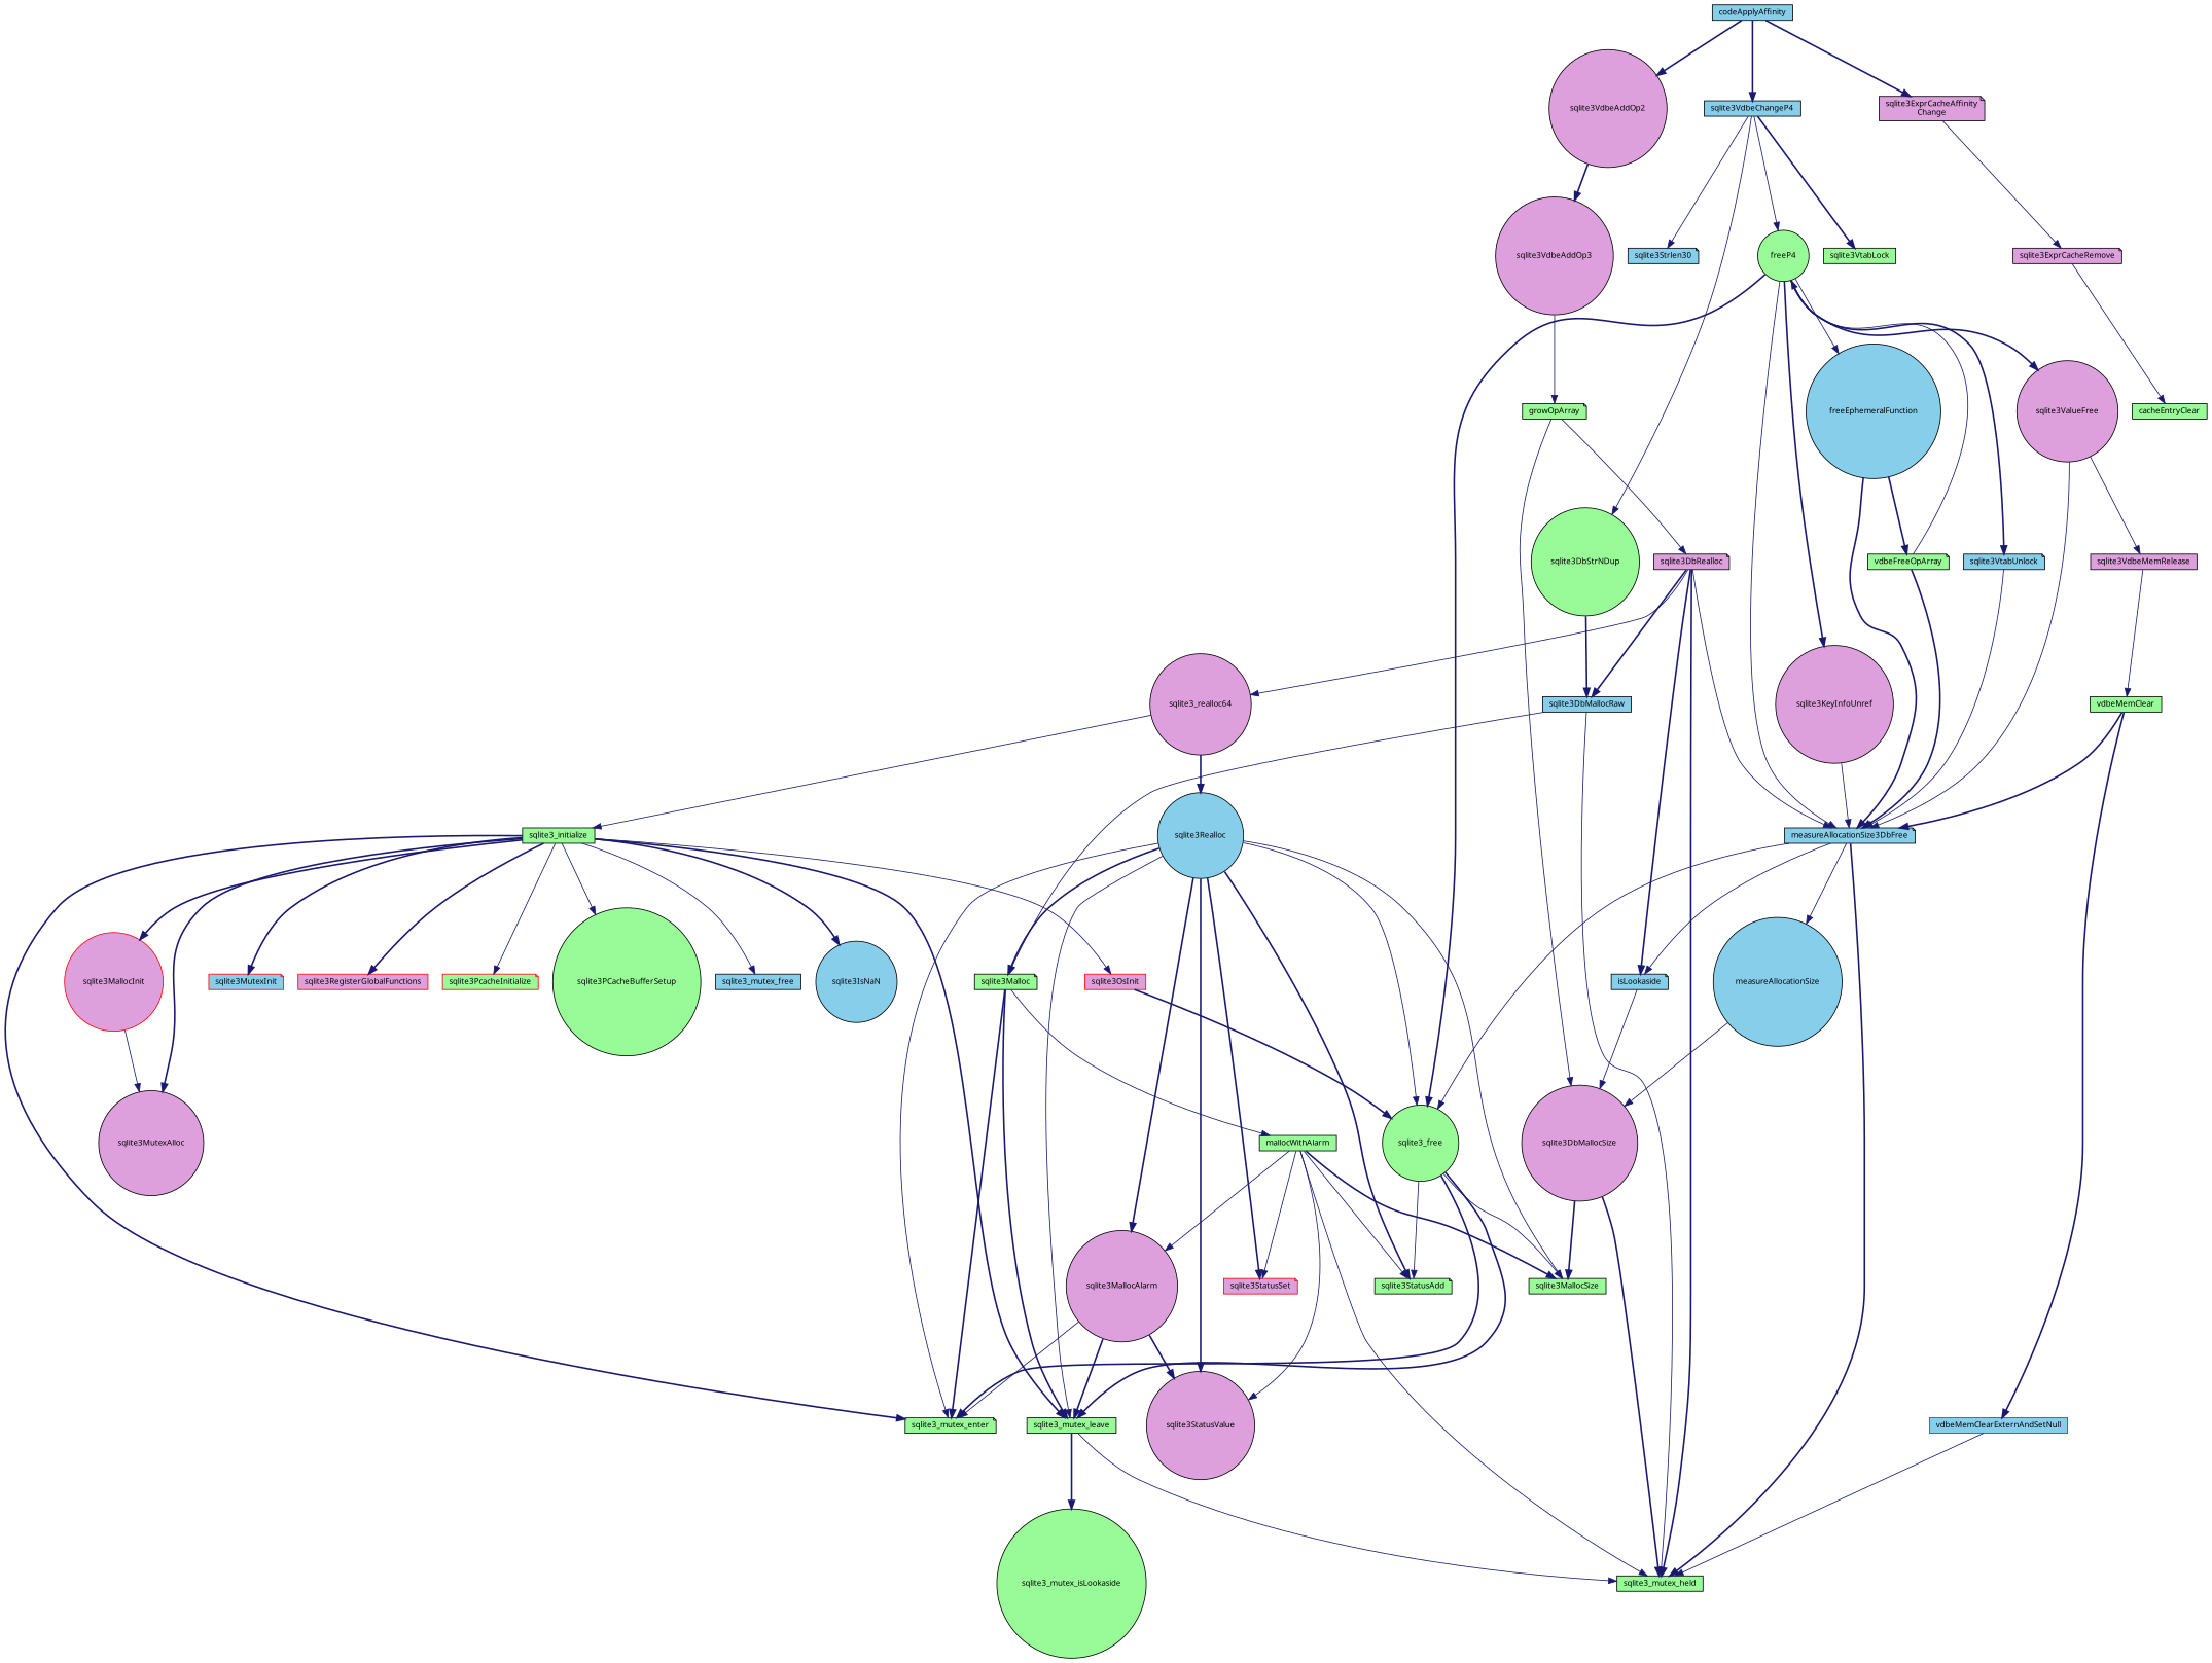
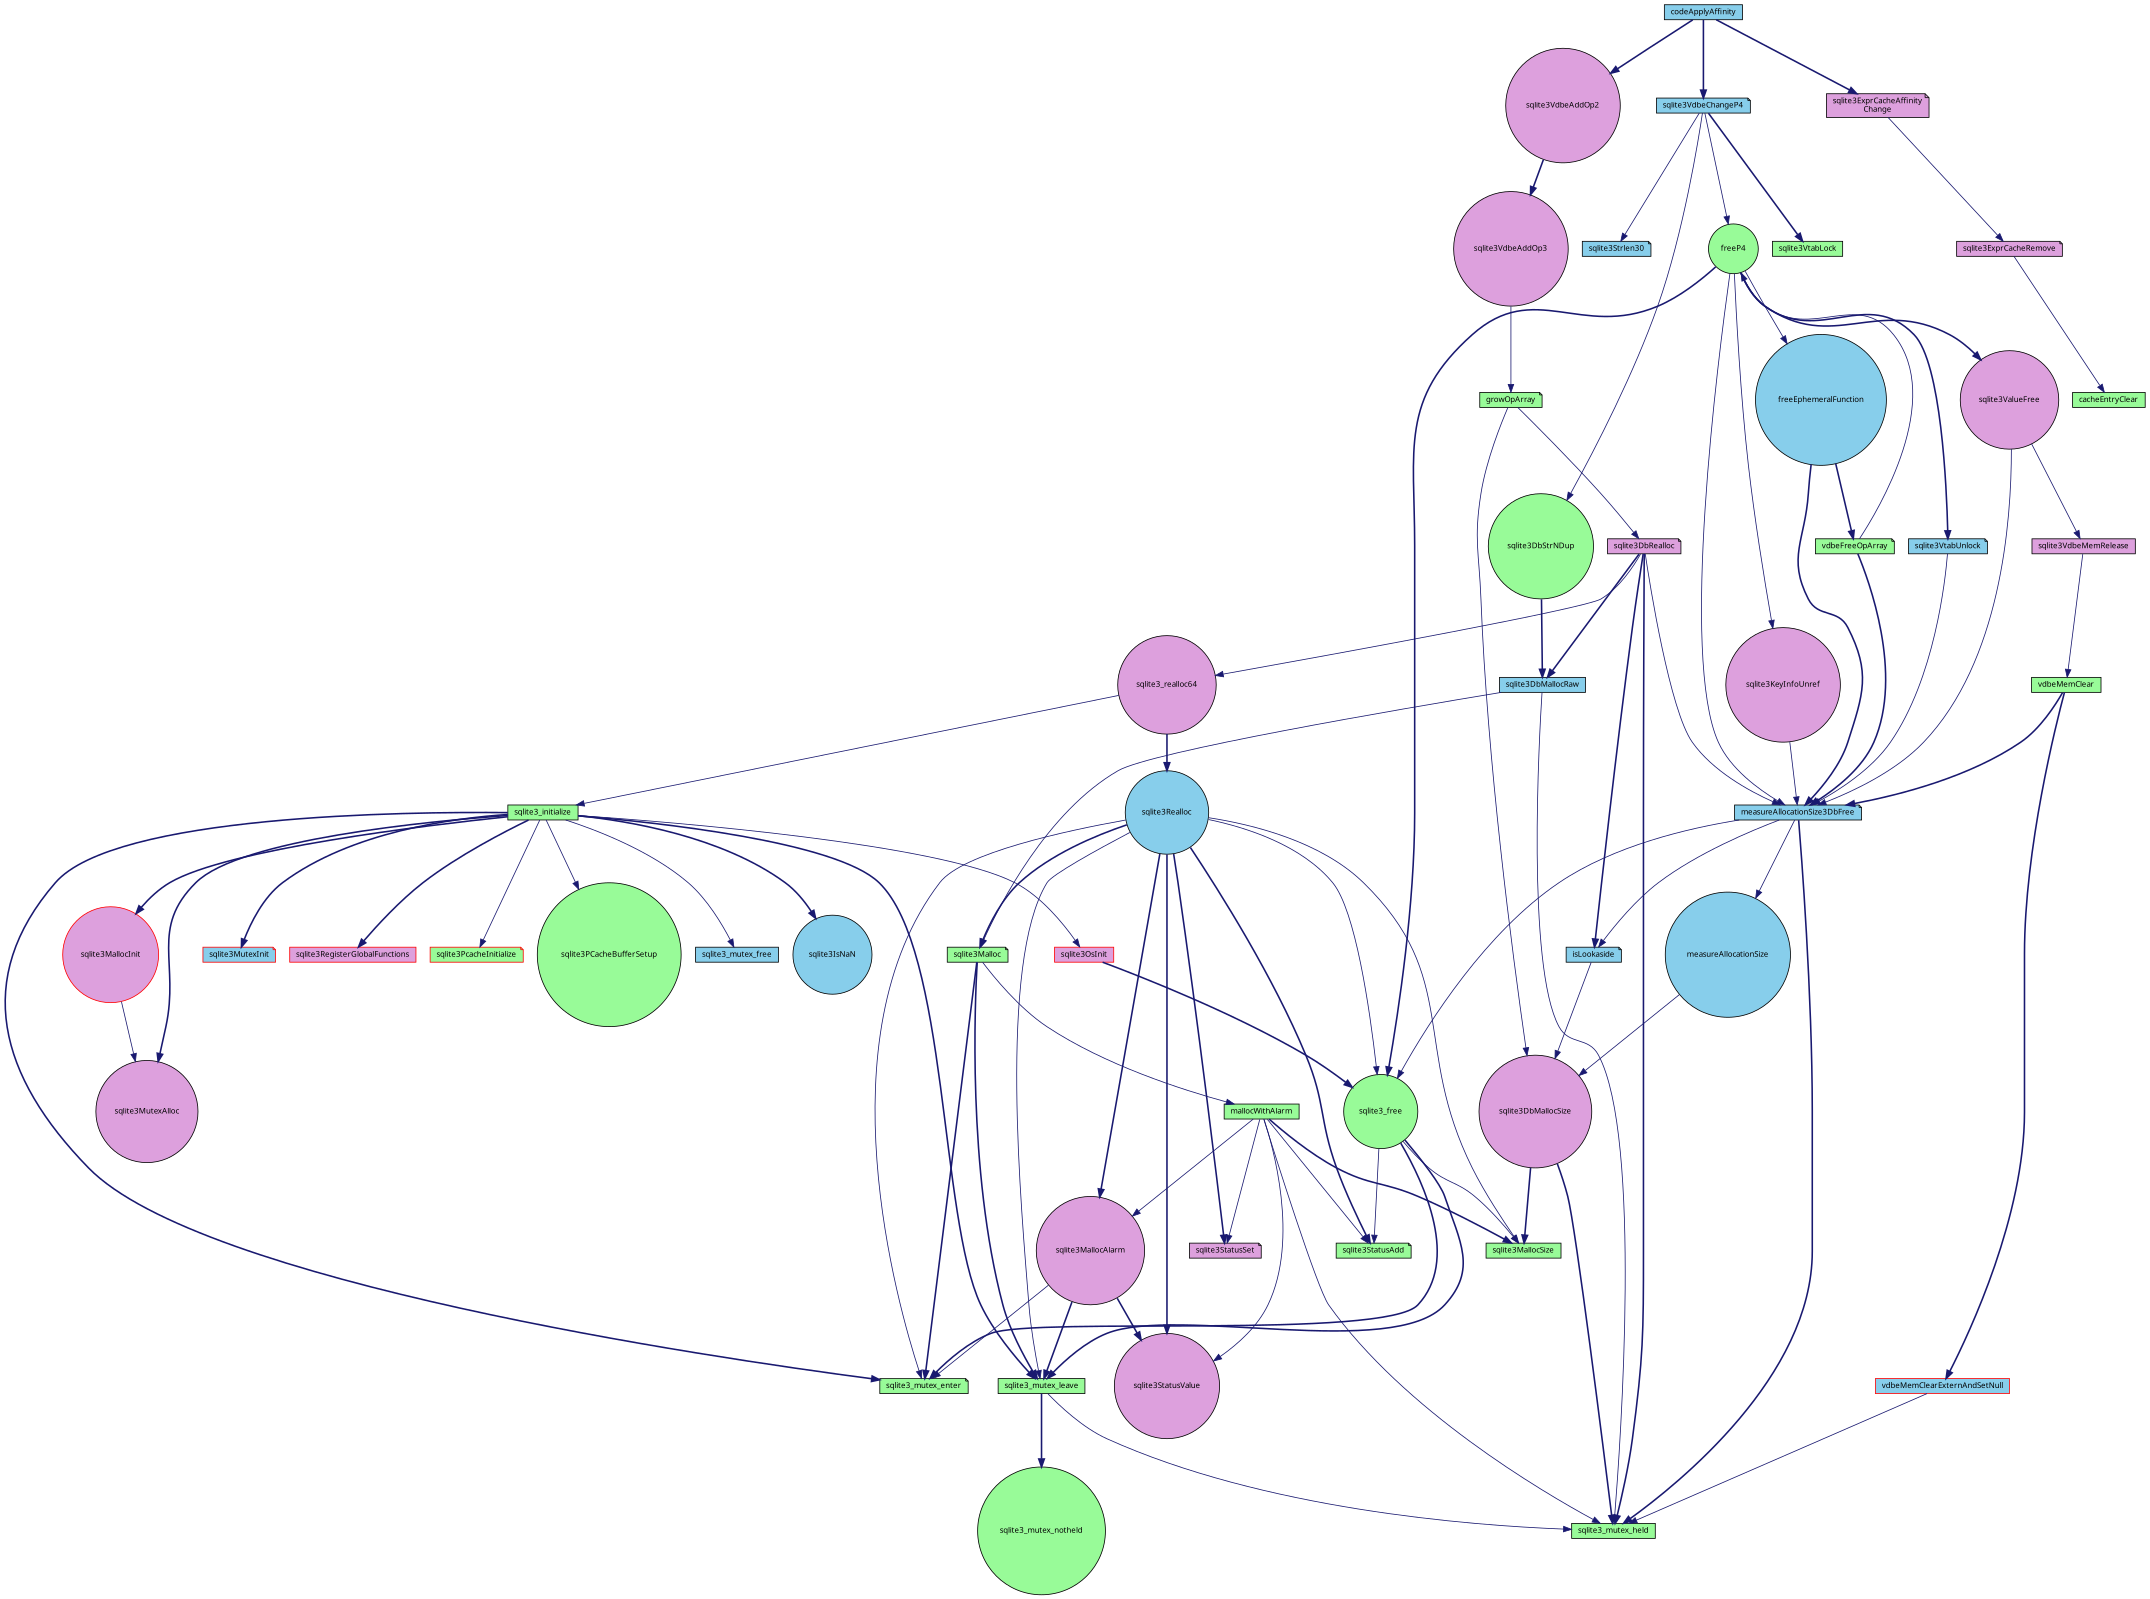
  digraph {
    fontname="Noto Sans"
    rankdir=TB
    node [color=black fillcolor=palegreen fontname="Noto Sans" fontsize=10 shape=circle style=filled]
    edge [color=midnightblue fontname="Noto Sans" fontsize=10 labelfontname=FreeSans labelfontsize=10 style=solid]
    n1 [fillcolor=skyblue fontcolor=black height=0.2 label=codeApplyAffinity shape=box width=0.4]
    n2 [fillcolor=plum height=0.2 label=sqlite3VdbeAddOp2 width=0.4]
-   n3 [fillcolor=skyblue height=0.2 label=sqlite3VdbeChangeP4 shape=box width=0.4]
+   n3 [fillcolor=skyblue height=0.2 label=sqlite3VdbeChangeP4 shape=note width=0.4]
    n4 [fillcolor=plum height=0.2 label="sqlite3ExprCacheAffinity\lChange" shape=note width=0.4]
    n5 [fillcolor=plum height=0.2 label=sqlite3VdbeAddOp3 width=0.4]
    n6 [height=0.2 label=freeP4 width=0.4]
    n7 [height=0.2 label=sqlite3VtabLock shape=box width=0.4]
    n8 [fillcolor=skyblue height=0.2 label=sqlite3Strlen30 shape=note width=0.4]
    n9 [height=0.2 label=sqlite3DbStrNDup width=0.4]
    n10 [fillcolor=plum height=0.2 label=sqlite3ExprCacheRemove shape=note width=0.4]
    n11 [height=0.2 label=growOpArray shape=note width=0.4]
    n12 [fillcolor=plum height=0.2 label=sqlite3DbRealloc shape=note width=0.4]
    n13 [fillcolor=plum height=0.2 label=sqlite3DbMallocSize width=0.4]
    n14 [height=0.2 label=sqlite3_mutex_held shape=box width=0.4]
    n15 [fillcolor=skyblue height=0.2 label=sqlite3DbMallocRaw shape=box width=0.4]
    n16 [fillcolor=skyblue height=0.2 label=isLookaside shape=note width=0.4]
    n17 [fillcolor=skyblue height=0.2 label=measureAllocationSize3DbFree shape=note width=0.4]
    n18 [fillcolor=plum height=0.2 label=sqlite3_realloc64 width=0.4]
    n19 [height=0.2 label=sqlite3MallocSize shape=box width=0.4]
    n20 [height=0.2 label=sqlite3Malloc shape=note width=0.4]
    n21 [fillcolor=skyblue height=0.2 label=measureAllocationSize width=0.4]
    n22 [height=0.2 label=sqlite3_free width=0.4]
    n23 [height=0.2 label=sqlite3_initialize shape=box width=0.4]
    n24 [fillcolor=skyblue height=0.2 label=sqlite3Realloc width=0.4]
    n25 [height=0.2 label=sqlite3_mutex_enter shape=note width=0.4]
    n26 [height=0.2 label=mallocWithAlarm shape=box width=0.4]
    n27 [height=0.2 label=sqlite3_mutex_leave shape=box width=0.4]
-   n28 [color=red fillcolor=plum height=0.2 label=sqlite3StatusSet shape=note width=0.4]
+   n28 [fillcolor=plum height=0.2 label=sqlite3StatusSet shape=note width=0.4]
    n29 [fillcolor=plum height=0.2 label=sqlite3StatusValue width=0.4]
    n30 [fillcolor=plum height=0.2 label=sqlite3MallocAlarm width=0.4]
    n31 [height=0.2 label=sqlite3StatusAdd shape=note width=0.4]
-   n32 [height=0.2 label=sqlite3_mutex_isLookaside width=0.4]
+   n32 [height=0.2 label=sqlite3_mutex_notheld width=0.4]
    n33 [color=red fillcolor=skyblue height=0.2 label=sqlite3MutexInit shape=note width=0.4]
    n34 [fillcolor=plum height=0.2 label=sqlite3MutexAlloc width=0.4]
    n35 [color=red fillcolor=plum height=0.2 label=sqlite3MallocInit width=0.4]
    n36 [color=red fillcolor=plum height=0.2 label=sqlite3RegisterGlobalFunctions shape=box width=0.4]
    n37 [color=red height=0.2 label=sqlite3PcacheInitialize shape=note width=0.4]
    n38 [color=red fillcolor=plum height=0.2 label=sqlite3OsInit shape=box width=0.4]
    n39 [height=0.2 label=sqlite3PCacheBufferSetup width=0.4]
    n40 [fillcolor=skyblue height=0.2 label=sqlite3_mutex_free shape=box width=0.4]
    n41 [fillcolor=skyblue height=0.2 label=sqlite3IsNaN width=0.4]
    n42 [fillcolor=plum height=0.2 label=sqlite3KeyInfoUnref width=0.4]
    n43 [fillcolor=skyblue height=0.2 label=freeEphemeralFunction width=0.4]
    n44 [fillcolor=plum height=0.2 label=sqlite3ValueFree width=0.4]
    n45 [fillcolor=skyblue height=0.2 label=sqlite3VtabUnlock shape=note width=0.4]
    n46 [height=0.2 label=vdbeFreeOpArray shape=note width=0.4]
    n47 [fillcolor=plum height=0.2 label=sqlite3VdbeMemRelease shape=box width=0.4]
    n48 [height=0.2 label=vdbeMemClear shape=box width=0.4]
    n49 [color=red fillcolor=skyblue height=0.2 label=vdbeMemClearExternAndSetNull shape=box width=0.4]
    n50 [height=0.2 label=cacheEntryClear shape=box width=0.4]
    n1 -> n2 [style=bold]
    n1 -> n3 [style=bold]
    n1 -> n4 [style=bold]
    n2 -> n5 [style=bold]
    n3 -> n6
    n3 -> n7 [style=bold]
    n3 -> n8
    n3 -> n9
    n4 -> n10
    n5 -> n11
    n6 -> n17
    n6 -> n22 [style=bold]
-   n6 -> n42 [style=bold]
+   n6 -> n42
    n6 -> n43
    n6 -> n44 [style=bold]
    n6 -> n45 [style=bold]
    n9 -> n15 [style=bold]
    n10 -> n50
    n11 -> n12
    n11 -> n13
    n12 -> n14 [style=bold]
    n12 -> n15 [style=bold]
    n12 -> n16 [style=bold]
    n12 -> n17
    n12 -> n18
    n13 -> n14 [style=bold]
    n13 -> n19 [style=bold]
    n15 -> n14
    n15 -> n20
    n16 -> n13
    n17 -> n14 [style=bold]
    n17 -> n16
    n17 -> n21
    n17 -> n22
    n18 -> n23
    n18 -> n24 [style=bold]
    n20 -> n25 [style=bold]
    n20 -> n26
    n20 -> n27 [style=bold]
    n21 -> n13
    n22 -> n19
    n22 -> n25 [style=bold]
    n22 -> n27 [style=bold]
    n22 -> n31
    n23 -> n25 [style=bold]
    n23 -> n27 [style=bold]
    n23 -> n33 [style=bold]
    n23 -> n34 [style=bold]
    n23 -> n35 [style=bold]
    n23 -> n36 [style=bold]
    n23 -> n37
    n23 -> n38
    n23 -> n39
    n23 -> n40
    n23 -> n41 [style=bold]
    n24 -> n19
    n24 -> n20 [style=bold]
    n24 -> n22
    n24 -> n25
    n24 -> n27
    n24 -> n28 [style=bold]
    n24 -> n29 [style=bold]
    n24 -> n30 [style=bold]
    n24 -> n31 [style=bold]
    n26 -> n14
    n26 -> n19 [style=bold]
    n26 -> n28
    n26 -> n29
    n26 -> n30
    n26 -> n31
    n27 -> n14
    n27 -> n32 [style=bold]
    n30 -> n25
    n30 -> n27 [style=bold]
    n30 -> n29 [style=bold]
    n35 -> n34
    n38 -> n22 [style=bold]
    n42 -> n17
    n43 -> n17 [style=bold]
    n43 -> n46 [style=bold]
    n44 -> n17
    n44 -> n47
    n45 -> n17
    n46 -> n6
    n46 -> n17 [style=bold]
    n47 -> n48
    n48 -> n17 [style=bold]
    n48 -> n49 [style=bold]
    n49 -> n14
  }
